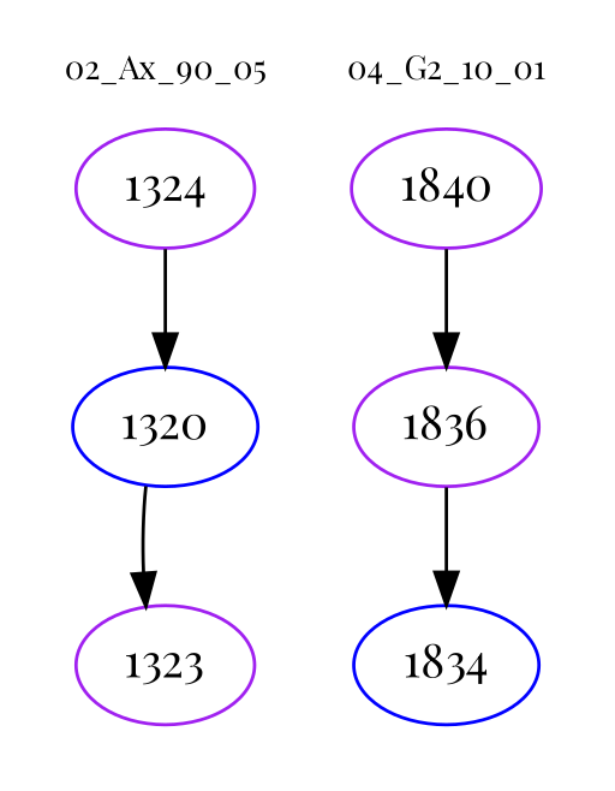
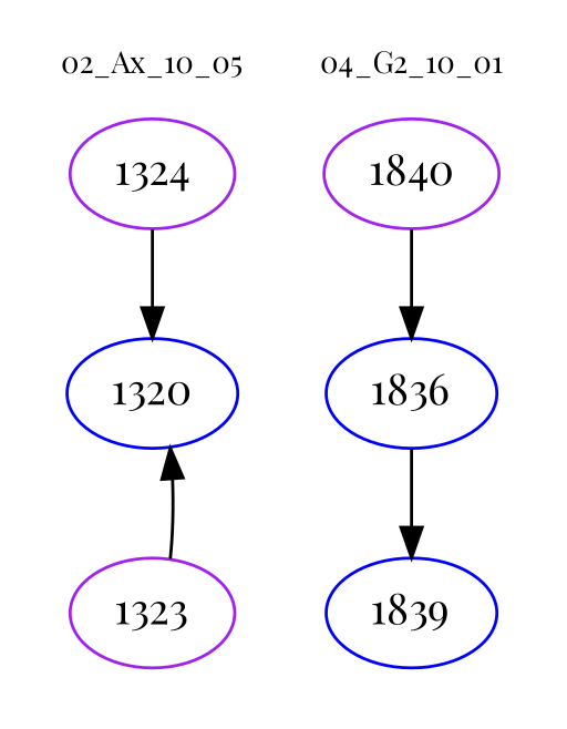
  digraph {
    fontname="Playfair Display"
    node [color=purple fontname="Playfair Display"]
    edge [color=black fontname="Playfair Display"]
    n1 [label=1324]
    n2 [color=blue label=1320]
    n3 [label=1323]
    n4 [label=1840]
-   n5 [label=1836]
-   n6 [color=blue label=1834]
+   n5 [color=blue label=1836]
+   n6 [color=blue label=1839]
    subgraph cluster_1 {
      color=white
      fontsize=10
-     label="02_Ax_90_05"
+     label="02_Ax_10_05"
      n1
      n2
      n3
    }
    subgraph cluster_2 {
      color=white
      fontsize=10
      label="04_G2_10_01"
      n4
      n5
      n6
    }
    n1 -> n2
-   n2 -> n3
+   n3 -> n2
    n4 -> n5
    n5 -> n6
  }
